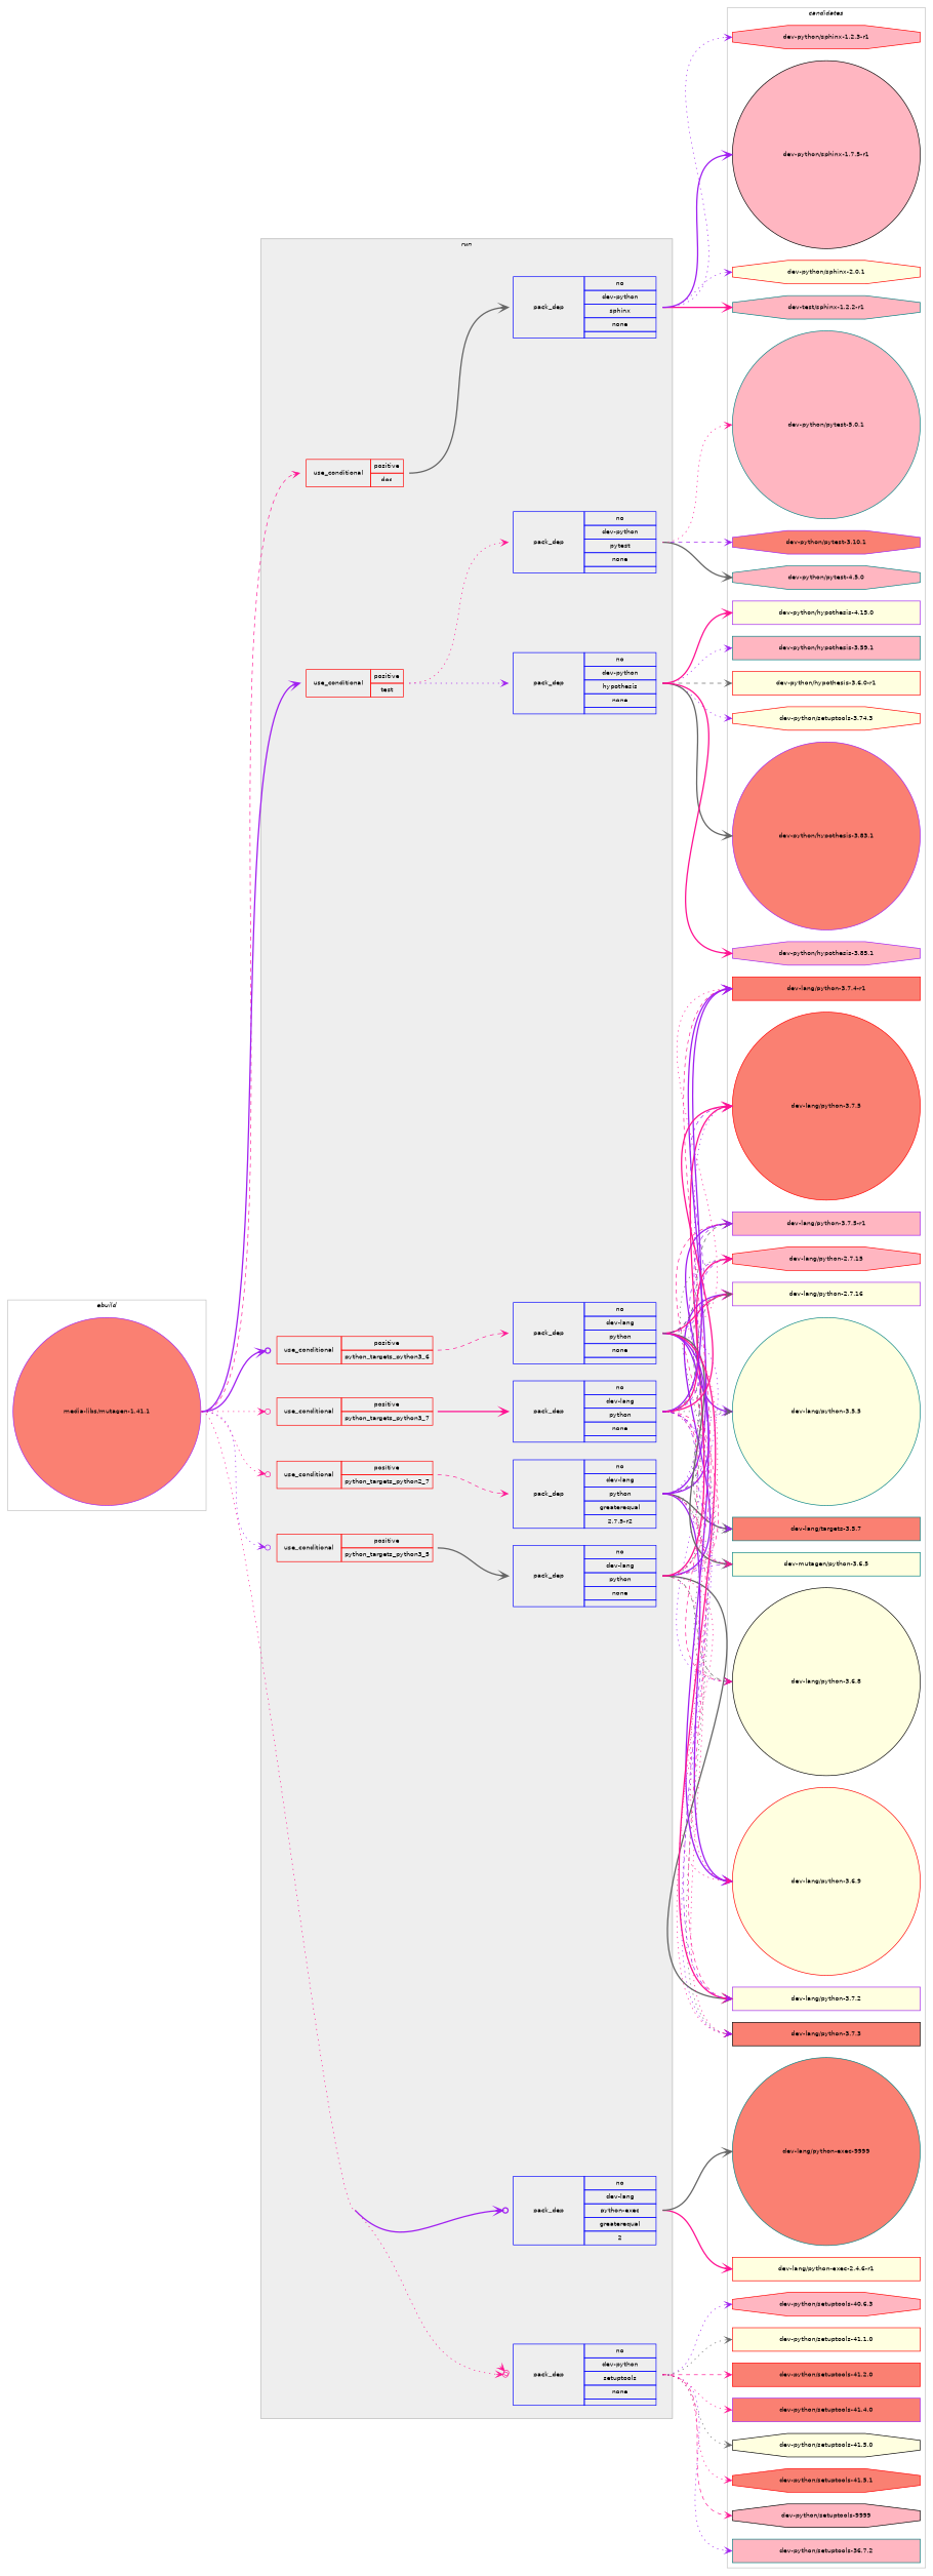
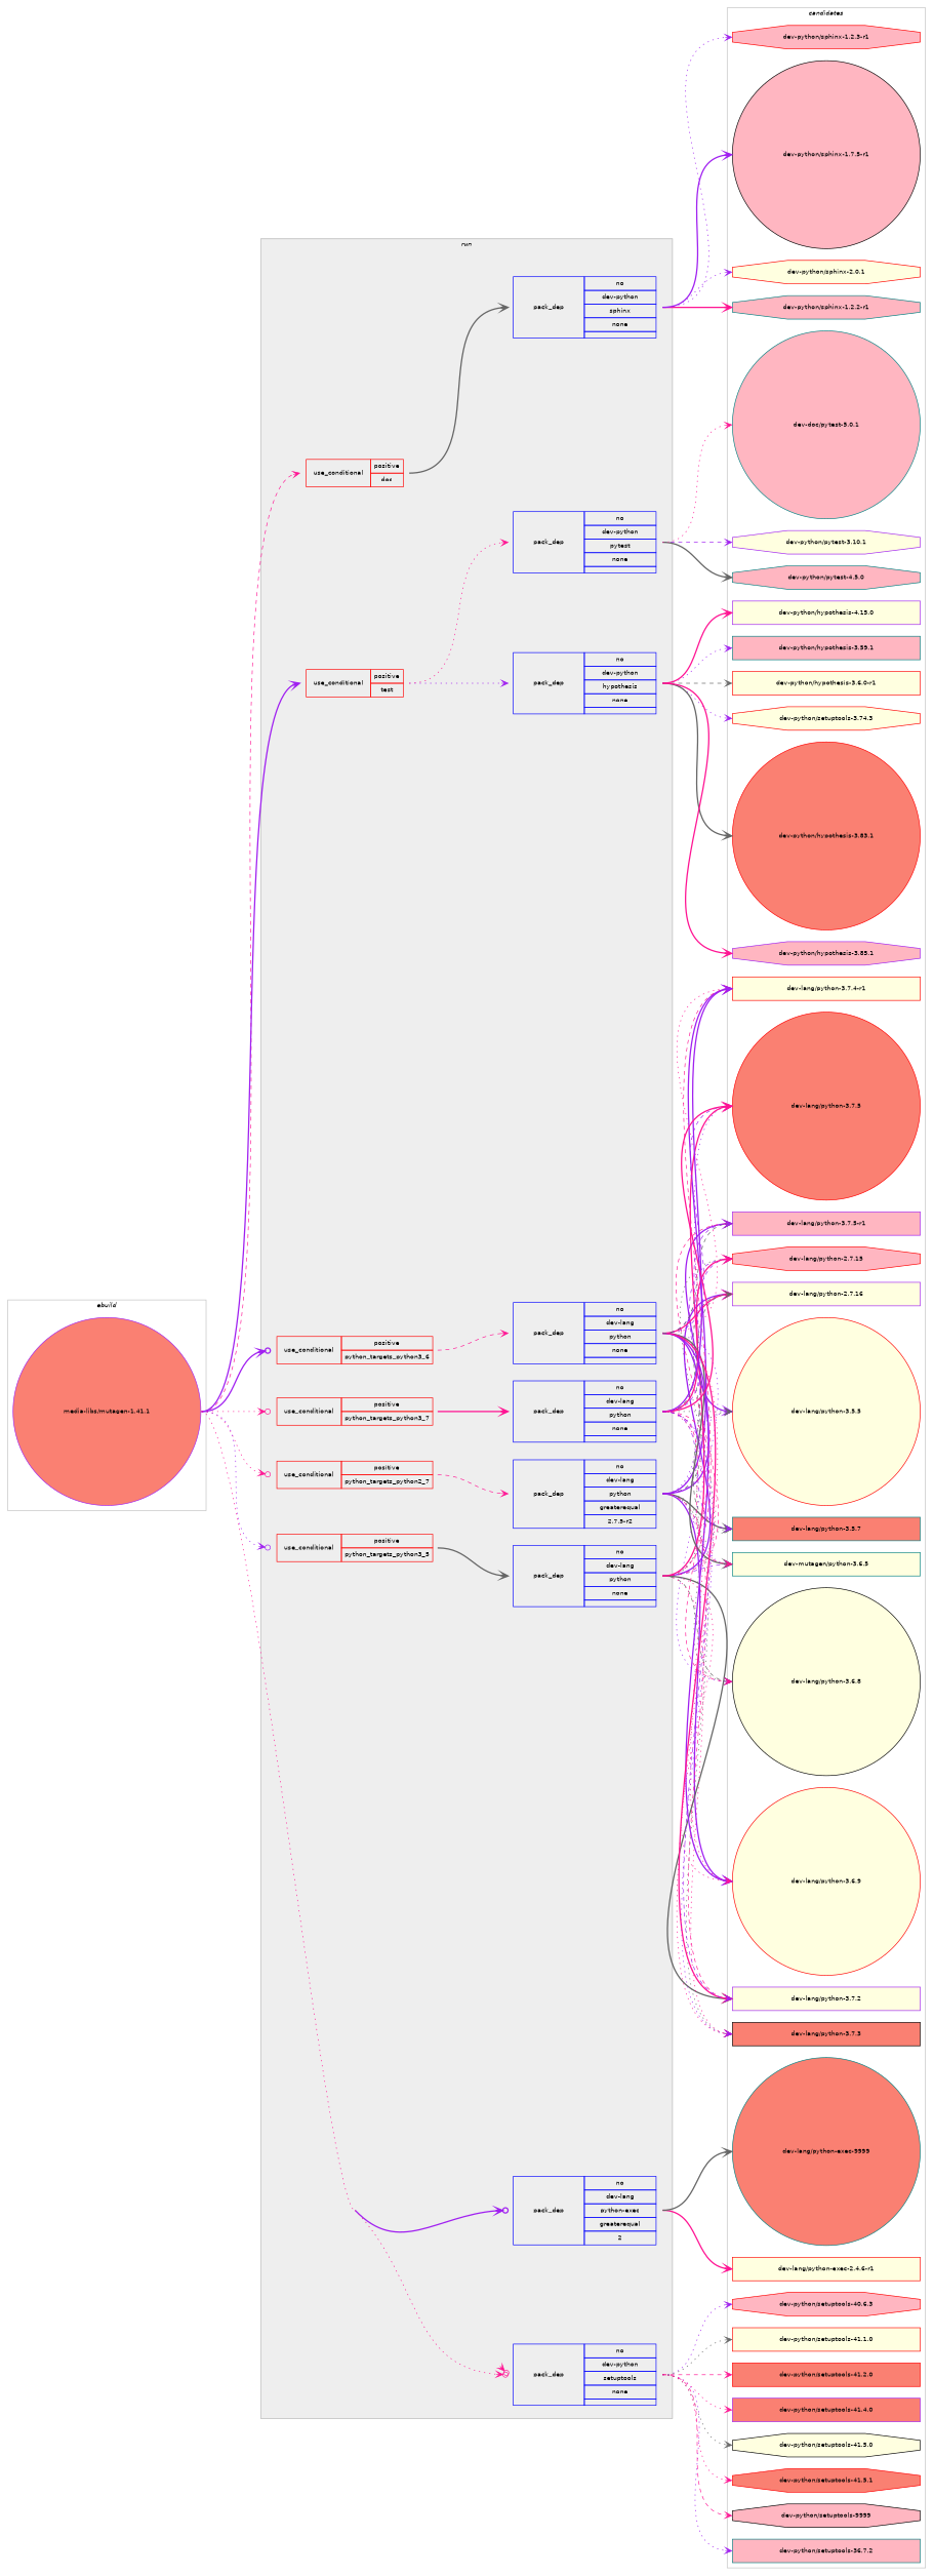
  digraph {
    compound=true
    concentrate=true
    fontname=Helvetica
    fontsize=10
    newrank=true
    rankdir=LR
    ranksep=1.5
    node [color=red fontname=Helvetica fontsize=10 shape=none style=filled]
    edge [arrowhead=vee color=deeppink headport=w style=dotted tailport=e weight=100]
    n1 [color=purple fillcolor=salmon label="media-libs/mutagen-1.41.1" shape=circle width=4]
    n2 [color=blue label=<<TABLE BORDER="0" CELLBORDER="1" CELLSPACING="0" CELLPADDING="4" WIDTH="220"><TR><TD ROWSPAN="6" CELLPADDING="30">pack_dep</TD></TR><TR><TD WIDTH="110">no</TD></TR><TR><TD>dev-python</TD></TR><TR><TD>sphinx</TD></TR><TR><TD>none</TD></TR><TR><TD></TD></TR></TABLE>> style=""]
    n3 [label=<<TABLE BORDER="0" CELLBORDER="1" CELLSPACING="0" CELLPADDING="4"><TR><TD ROWSPAN="3" CELLPADDING="10">use_conditional</TD></TR><TR><TD>positive</TD></TR><TR><TD>doc</TD></TR></TABLE>> style=""]
    n4 [color=blue label=<<TABLE BORDER="0" CELLBORDER="1" CELLSPACING="0" CELLPADDING="4" WIDTH="220"><TR><TD ROWSPAN="6" CELLPADDING="30">pack_dep</TD></TR><TR><TD WIDTH="110">no</TD></TR><TR><TD>dev-python</TD></TR><TR><TD>hypothesis</TD></TR><TR><TD>none</TD></TR><TR><TD></TD></TR></TABLE>> style=""]
    n5 [color=blue label=<<TABLE BORDER="0" CELLBORDER="1" CELLSPACING="0" CELLPADDING="4" WIDTH="220"><TR><TD ROWSPAN="6" CELLPADDING="30">pack_dep</TD></TR><TR><TD WIDTH="110">no</TD></TR><TR><TD>dev-python</TD></TR><TR><TD>pytest</TD></TR><TR><TD>none</TD></TR><TR><TD></TD></TR></TABLE>> style=""]
    n6 [label=<<TABLE BORDER="0" CELLBORDER="1" CELLSPACING="0" CELLPADDING="4"><TR><TD ROWSPAN="3" CELLPADDING="10">use_conditional</TD></TR><TR><TD>positive</TD></TR><TR><TD>test</TD></TR></TABLE>> style=""]
    n7 [color=blue label=<<TABLE BORDER="0" CELLBORDER="1" CELLSPACING="0" CELLPADDING="4" WIDTH="220"><TR><TD ROWSPAN="6" CELLPADDING="30">pack_dep</TD></TR><TR><TD WIDTH="110">no</TD></TR><TR><TD>dev-lang</TD></TR><TR><TD>python</TD></TR><TR><TD>greaterequal</TD></TR><TR><TD>2.7.5-r2</TD></TR></TABLE>> style=""]
    n8 [label=<<TABLE BORDER="0" CELLBORDER="1" CELLSPACING="0" CELLPADDING="4"><TR><TD ROWSPAN="3" CELLPADDING="10">use_conditional</TD></TR><TR><TD>positive</TD></TR><TR><TD>python_targets_python2_7</TD></TR></TABLE>> style=""]
    n9 [color=blue label=<<TABLE BORDER="0" CELLBORDER="1" CELLSPACING="0" CELLPADDING="4" WIDTH="220"><TR><TD ROWSPAN="6" CELLPADDING="30">pack_dep</TD></TR><TR><TD WIDTH="110">no</TD></TR><TR><TD>dev-lang</TD></TR><TR><TD>python</TD></TR><TR><TD>none</TD></TR><TR><TD></TD></TR></TABLE>> style=""]
    n10 [label=<<TABLE BORDER="0" CELLBORDER="1" CELLSPACING="0" CELLPADDING="4"><TR><TD ROWSPAN="3" CELLPADDING="10">use_conditional</TD></TR><TR><TD>positive</TD></TR><TR><TD>python_targets_python3_5</TD></TR></TABLE>> style=""]
    n11 [color=blue label=<<TABLE BORDER="0" CELLBORDER="1" CELLSPACING="0" CELLPADDING="4" WIDTH="220"><TR><TD ROWSPAN="6" CELLPADDING="30">pack_dep</TD></TR><TR><TD WIDTH="110">no</TD></TR><TR><TD>dev-lang</TD></TR><TR><TD>python</TD></TR><TR><TD>none</TD></TR><TR><TD></TD></TR></TABLE>> style=""]
    n12 [label=<<TABLE BORDER="0" CELLBORDER="1" CELLSPACING="0" CELLPADDING="4"><TR><TD ROWSPAN="3" CELLPADDING="10">use_conditional</TD></TR><TR><TD>positive</TD></TR><TR><TD>python_targets_python3_6</TD></TR></TABLE>> style=""]
    n13 [color=blue label=<<TABLE BORDER="0" CELLBORDER="1" CELLSPACING="0" CELLPADDING="4" WIDTH="220"><TR><TD ROWSPAN="6" CELLPADDING="30">pack_dep</TD></TR><TR><TD WIDTH="110">no</TD></TR><TR><TD>dev-lang</TD></TR><TR><TD>python</TD></TR><TR><TD>none</TD></TR><TR><TD></TD></TR></TABLE>> style=""]
    n14 [label=<<TABLE BORDER="0" CELLBORDER="1" CELLSPACING="0" CELLPADDING="4"><TR><TD ROWSPAN="3" CELLPADDING="10">use_conditional</TD></TR><TR><TD>positive</TD></TR><TR><TD>python_targets_python3_7</TD></TR></TABLE>> style=""]
    n15 [color=blue label=<<TABLE BORDER="0" CELLBORDER="1" CELLSPACING="0" CELLPADDING="4" WIDTH="220"><TR><TD ROWSPAN="6" CELLPADDING="30">pack_dep</TD></TR><TR><TD WIDTH="110">no</TD></TR><TR><TD>dev-lang</TD></TR><TR><TD>python-exec</TD></TR><TR><TD>greaterequal</TD></TR><TR><TD>2</TD></TR></TABLE>> style=""]
    n16 [color=blue label=<<TABLE BORDER="0" CELLBORDER="1" CELLSPACING="0" CELLPADDING="4" WIDTH="220"><TR><TD ROWSPAN="6" CELLPADDING="30">pack_dep</TD></TR><TR><TD WIDTH="110">no</TD></TR><TR><TD>dev-python</TD></TR><TR><TD>setuptools</TD></TR><TR><TD>none</TD></TR><TR><TD></TD></TR></TABLE>> style=""]
-   n17 [color=teal fillcolor=lightpink label="dev-test/sphinx-1.2.2-r1" shape=octagon width=4]
+   n17 [color=teal fillcolor=lightpink label="dev-python/sphinx-1.2.2-r1" shape=octagon width=4]
    n18 [fillcolor=lightpink label="dev-python/sphinx-1.2.3-r1" shape=octagon width=4]
    n19 [color=black fillcolor=lightpink label="dev-python/sphinx-1.7.5-r1" shape=circle width=4]
    n20 [fillcolor=lightyellow label="dev-python/sphinx-2.0.1" shape=octagon width=4]
    n21 [color=teal fillcolor=lightpink label="dev-python/hypothesis-3.59.1" shape=box width=4]
    n22 [fillcolor=lightyellow label="dev-python/hypothesis-3.6.0-r1" shape=box width=4]
    n23 [fillcolor=lightyellow label="dev-python/setuptools-3.74.3" shape=octagon width=4]
-   n24 [color=purple fillcolor=salmon label="dev-python/hypothesis-3.83.1" shape=circle width=4]
+   n24 [fillcolor=salmon label="dev-python/hypothesis-3.83.1" shape=circle width=4]
    n25 [color=purple fillcolor=lightpink label="dev-python/hypothesis-3.85.1" shape=octagon width=4]
    n26 [color=purple fillcolor=lightyellow label="dev-python/hypothesis-4.15.0" shape=box width=4]
-   n27 [color=purple fillcolor=salmon label="dev-python/pytest-3.10.1" shape=octagon width=4]
+   n27 [color=purple fillcolor=lightyellow label="dev-python/pytest-3.10.1" shape=octagon width=4]
    n28 [color=teal fillcolor=lightpink label="dev-python/pytest-4.5.0" shape=octagon width=4]
-   n29 [color=teal fillcolor=lightpink label="dev-python/pytest-5.0.1" shape=circle width=4]
+   n29 [color=teal fillcolor=lightpink label="dev-doc/pytest-5.0.1" shape=circle width=4]
    n30 [fillcolor=lightpink label="dev-lang/python-2.7.15" shape=octagon width=4]
    n31 [color=purple fillcolor=lightyellow label="dev-lang/python-2.7.16" shape=box width=4]
-   n32 [color=teal fillcolor=lightyellow label="dev-lang/python-3.5.5" shape=circle width=4]
-   n33 [color=teal fillcolor=salmon label="dev-lang/targets-3.5.7" shape=box width=4]
+   n32 [fillcolor=lightyellow label="dev-lang/python-3.5.5" shape=circle width=4]
+   n33 [color=teal fillcolor=salmon label="dev-lang/python-3.5.7" shape=box width=4]
    n34 [color=teal fillcolor=lightyellow label="dev-mutagen/python-3.6.5" shape=box width=4]
    n35 [color=black fillcolor=lightyellow label="dev-lang/python-3.6.8" shape=circle width=4]
    n36 [fillcolor=lightyellow label="dev-lang/python-3.6.9" shape=circle width=4]
    n37 [color=purple fillcolor=lightyellow label="dev-lang/python-3.7.2" shape=box width=4]
    n38 [color=black fillcolor=salmon label="dev-lang/python-3.7.3" shape=box width=4]
-   n39 [fillcolor=salmon label="dev-lang/python-3.7.4-r1" shape=box width=4]
+   n39 [fillcolor=lightyellow label="dev-lang/python-3.7.4-r1" shape=box width=4]
    n40 [fillcolor=salmon label="dev-lang/python-3.7.5" shape=circle width=4]
    n41 [color=purple fillcolor=lightpink label="dev-lang/python-3.7.5-r1" shape=box width=4]
    n42 [fillcolor=lightyellow label="dev-lang/python-exec-2.4.6-r1" shape=box width=4]
    n43 [color=teal fillcolor=salmon label="dev-lang/python-exec-9999" shape=circle width=4]
    n44 [color=teal fillcolor=lightpink label="dev-python/setuptools-36.7.2" shape=box width=4]
    n45 [fillcolor=lightpink label="dev-python/setuptools-40.6.3" shape=octagon width=4]
    n46 [fillcolor=lightyellow label="dev-python/setuptools-41.1.0" shape=box width=4]
    n47 [fillcolor=salmon label="dev-python/setuptools-41.2.0" shape=box width=4]
    n48 [color=purple fillcolor=salmon label="dev-python/setuptools-41.4.0" shape=box width=4]
    n49 [color=black fillcolor=lightyellow label="dev-python/setuptools-41.5.0" shape=octagon width=4]
    n50 [fillcolor=salmon label="dev-python/setuptools-41.5.1" shape=octagon width=4]
    n51 [color=black fillcolor=lightpink label="dev-python/setuptools-9999" shape=octagon width=4]
    subgraph cluster_1 {
      color=gray
      label=<<i>dependencies</i>>
      subgraph cluster_2 {
        color=gray
        fillcolor="#eeeeee"
        label=<<i>compile</i>>
        style=filled
        subgraph sub_3 {
          color=gray
          fillcolor="#eeeeee"
          label=<<i>compile</i>>
          style=filled
          n3
          subgraph sub_4 {
            color=gray
            fillcolor="#eeeeee"
            label=<<i>compile</i>>
            style=filled
            n2
          }
        }
        subgraph sub_5 {
          color=gray
          fillcolor="#eeeeee"
          label=<<i>compile</i>>
          style=filled
          n6
          subgraph sub_6 {
            color=gray
            fillcolor="#eeeeee"
            label=<<i>compile</i>>
            style=filled
            n4
          }
          subgraph sub_7 {
            color=gray
            fillcolor="#eeeeee"
            label=<<i>compile</i>>
            style=filled
            n5
          }
        }
      }
      subgraph cluster_8 {
        color=gray
        fillcolor="#eeeeee"
        label=<<i>compile and run</i>>
        style=filled
        subgraph sub_9 {
          color=gray
          fillcolor="#eeeeee"
          label=<<i>compile and run</i>>
          style=filled
          n8
          subgraph sub_10 {
            color=gray
            fillcolor="#eeeeee"
            label=<<i>compile and run</i>>
            style=filled
            n7
          }
        }
        subgraph sub_11 {
          color=gray
          fillcolor="#eeeeee"
          label=<<i>compile and run</i>>
          style=filled
          n10
          subgraph sub_12 {
            color=gray
            fillcolor="#eeeeee"
            label=<<i>compile and run</i>>
            style=filled
            n9
          }
        }
        subgraph sub_13 {
          color=gray
          fillcolor="#eeeeee"
          label=<<i>compile and run</i>>
          style=filled
          n12
          subgraph sub_14 {
            color=gray
            fillcolor="#eeeeee"
            label=<<i>compile and run</i>>
            style=filled
            n11
          }
        }
        subgraph sub_15 {
          color=gray
          fillcolor="#eeeeee"
          label=<<i>compile and run</i>>
          style=filled
          n14
          subgraph sub_16 {
            color=gray
            fillcolor="#eeeeee"
            label=<<i>compile and run</i>>
            style=filled
            n13
          }
        }
        subgraph sub_17 {
          color=gray
          fillcolor="#eeeeee"
          label=<<i>compile and run</i>>
          style=filled
          n15
        }
        subgraph sub_18 {
          color=gray
          fillcolor="#eeeeee"
          label=<<i>compile and run</i>>
          style=filled
          n16
        }
      }
      subgraph cluster_19 {
        color=gray
        fillcolor="#eeeeee"
        label=<<i>run</i>>
        style=filled
      }
    }
    subgraph cluster_20 {
      color=gray
      label=<<i>ebuild</i>>
      rank=same
      n1
    }
    subgraph cluster_21 {
      color=gray
      label=<<i>candidates</i>>
      rank=same
      subgraph sub_22 {
        color=black
        label=<<i>candidates</i>>
        nodesep=1
        rank=same
        n17
        n18
        n19
        n20
      }
      subgraph sub_23 {
        color=black
        label=<<i>candidates</i>>
        nodesep=1
        rank=same
        n21
        n22
        n23
        n24
        n25
        n26
      }
      subgraph sub_24 {
        color=black
        label=<<i>candidates</i>>
        nodesep=1
        rank=same
        n27
        n28
        n29
      }
      subgraph sub_25 {
        color=black
        label=<<i>candidates</i>>
        nodesep=1
        rank=same
        n30
        n31
        n32
        n33
        n34
        n35
        n36
        n37
        n38
        n39
        n40
        n41
      }
      subgraph sub_26 {
        color=black
        label=<<i>candidates</i>>
        nodesep=1
        rank=same
        n30
        n31
        n32
        n33
        n34
        n35
        n36
        n37
        n38
        n39
        n40
        n41
      }
      subgraph sub_27 {
        color=black
        label=<<i>candidates</i>>
        nodesep=1
        rank=same
        n30
        n31
        n32
        n33
        n34
        n35
        n36
        n37
        n38
        n39
        n40
        n41
      }
      subgraph sub_28 {
        color=black
        label=<<i>candidates</i>>
        nodesep=1
        rank=same
        n30
        n31
        n32
        n33
        n34
        n35
        n36
        n37
        n38
        n39
        n40
        n41
      }
      subgraph sub_29 {
        color=black
        label=<<i>candidates</i>>
        nodesep=1
        rank=same
        n42
        n43
      }
      subgraph sub_30 {
        color=black
        label=<<i>candidates</i>>
        nodesep=1
        rank=same
        n44
        n45
        n46
        n47
        n48
        n49
        n50
        n51
      }
    }
    n1 -> n3 [style=dashed weight=20]
    n1 -> n6 [color=purple style=bold weight=20]
    n1 -> n8 [arrowhead=odotvee weight=20]
    n1 -> n10 [arrowhead=odotvee color=purple weight=20]
    n1 -> n12 [arrowhead=odotvee color=purple style=bold weight=20]
    n1 -> n14 [arrowhead=odotvee weight=20]
    n1 -> n15 [arrowhead=odotvee color=purple style=bold weight=20]
    n1 -> n16 [arrowhead=odotvee weight=20]
    n2 -> n17 [style=bold]
    n2 -> n18 [color=purple]
    n2 -> n19 [color=purple style=bold]
    n2 -> n20 [color=purple]
    n3 -> n2 [color=gray40 style=bold weight=20]
    n4 -> n21 [color=purple]
    n4 -> n22 [color=gray40 style=dashed]
    n4 -> n23 [color=purple]
    n4 -> n24 [color=gray40 style=bold]
    n4 -> n25 [style=bold]
    n4 -> n26 [style=bold]
    n5 -> n27 [color=purple style=dashed]
    n5 -> n28 [color=gray40 style=bold]
    n5 -> n29
    n6 -> n4 [color=purple weight=20]
    n6 -> n5 [weight=20]
    n7 -> n30 [color=purple style=dashed]
    n7 -> n31 [color=gray40 style=dashed]
    n7 -> n32 [color=purple]
    n7 -> n33 [color=gray40 style=bold]
    n7 -> n34 [color=purple]
    n7 -> n35 [color=gray40]
    n7 -> n36 [color=purple style=bold]
    n7 -> n37 [style=dashed]
    n7 -> n38 [color=gray40]
    n7 -> n39 [color=purple style=bold]
    n7 -> n40 [color=purple]
    n7 -> n41 [color=purple style=bold]
    n8 -> n7 [style=dashed weight=20]
    n9 -> n30 [color=gray40]
    n9 -> n31 [color=purple style=bold]
    n9 -> n32 [color=gray40]
    n9 -> n33 [color=gray40]
    n9 -> n34 [color=purple style=dashed]
    n9 -> n35 [color=gray40 style=dashed]
    n9 -> n36
    n9 -> n37 [color=gray40 style=bold]
    n9 -> n38
    n9 -> n39 [style=dashed]
    n9 -> n40 [style=bold]
    n9 -> n41 [style=dashed]
    n10 -> n9 [color=gray40 style=bold weight=20]
    n11 -> n30 [color=purple style=dashed]
    n11 -> n31 [style=bold]
    n11 -> n32 [color=purple style=bold]
    n11 -> n33 [color=gray40 style=dashed]
    n11 -> n34 [color=gray40 style=bold]
    n11 -> n35 [color=purple]
    n11 -> n36 [color=purple style=bold]
    n11 -> n37 [style=bold]
    n11 -> n38
    n11 -> n39
    n11 -> n40 [color=purple style=dashed]
    n11 -> n41 [color=gray40 style=dashed]
    n12 -> n11 [style=dashed weight=20]
    n13 -> n30 [style=bold]
    n13 -> n31 [color=gray40 style=dashed]
    n13 -> n32 [color=gray40]
    n13 -> n33 [color=purple style=dashed]
    n13 -> n34 [style=dashed]
    n13 -> n35 [style=dashed]
    n13 -> n36
    n13 -> n37 [color=purple style=dashed]
    n13 -> n38 [color=purple]
    n13 -> n39 [color=purple style=bold]
    n13 -> n40 [style=bold]
    n13 -> n41 [color=purple style=dashed]
    n14 -> n13 [style=bold weight=20]
    n15 -> n42 [style=bold]
    n15 -> n43 [color=gray40 style=bold]
    n16 -> n44 [color=purple]
    n16 -> n45 [color=purple]
    n16 -> n46 [color=gray40]
    n16 -> n47 [style=dashed]
    n16 -> n48
    n16 -> n49 [color=gray40]
    n16 -> n50
    n16 -> n51 [style=dashed]
  }
